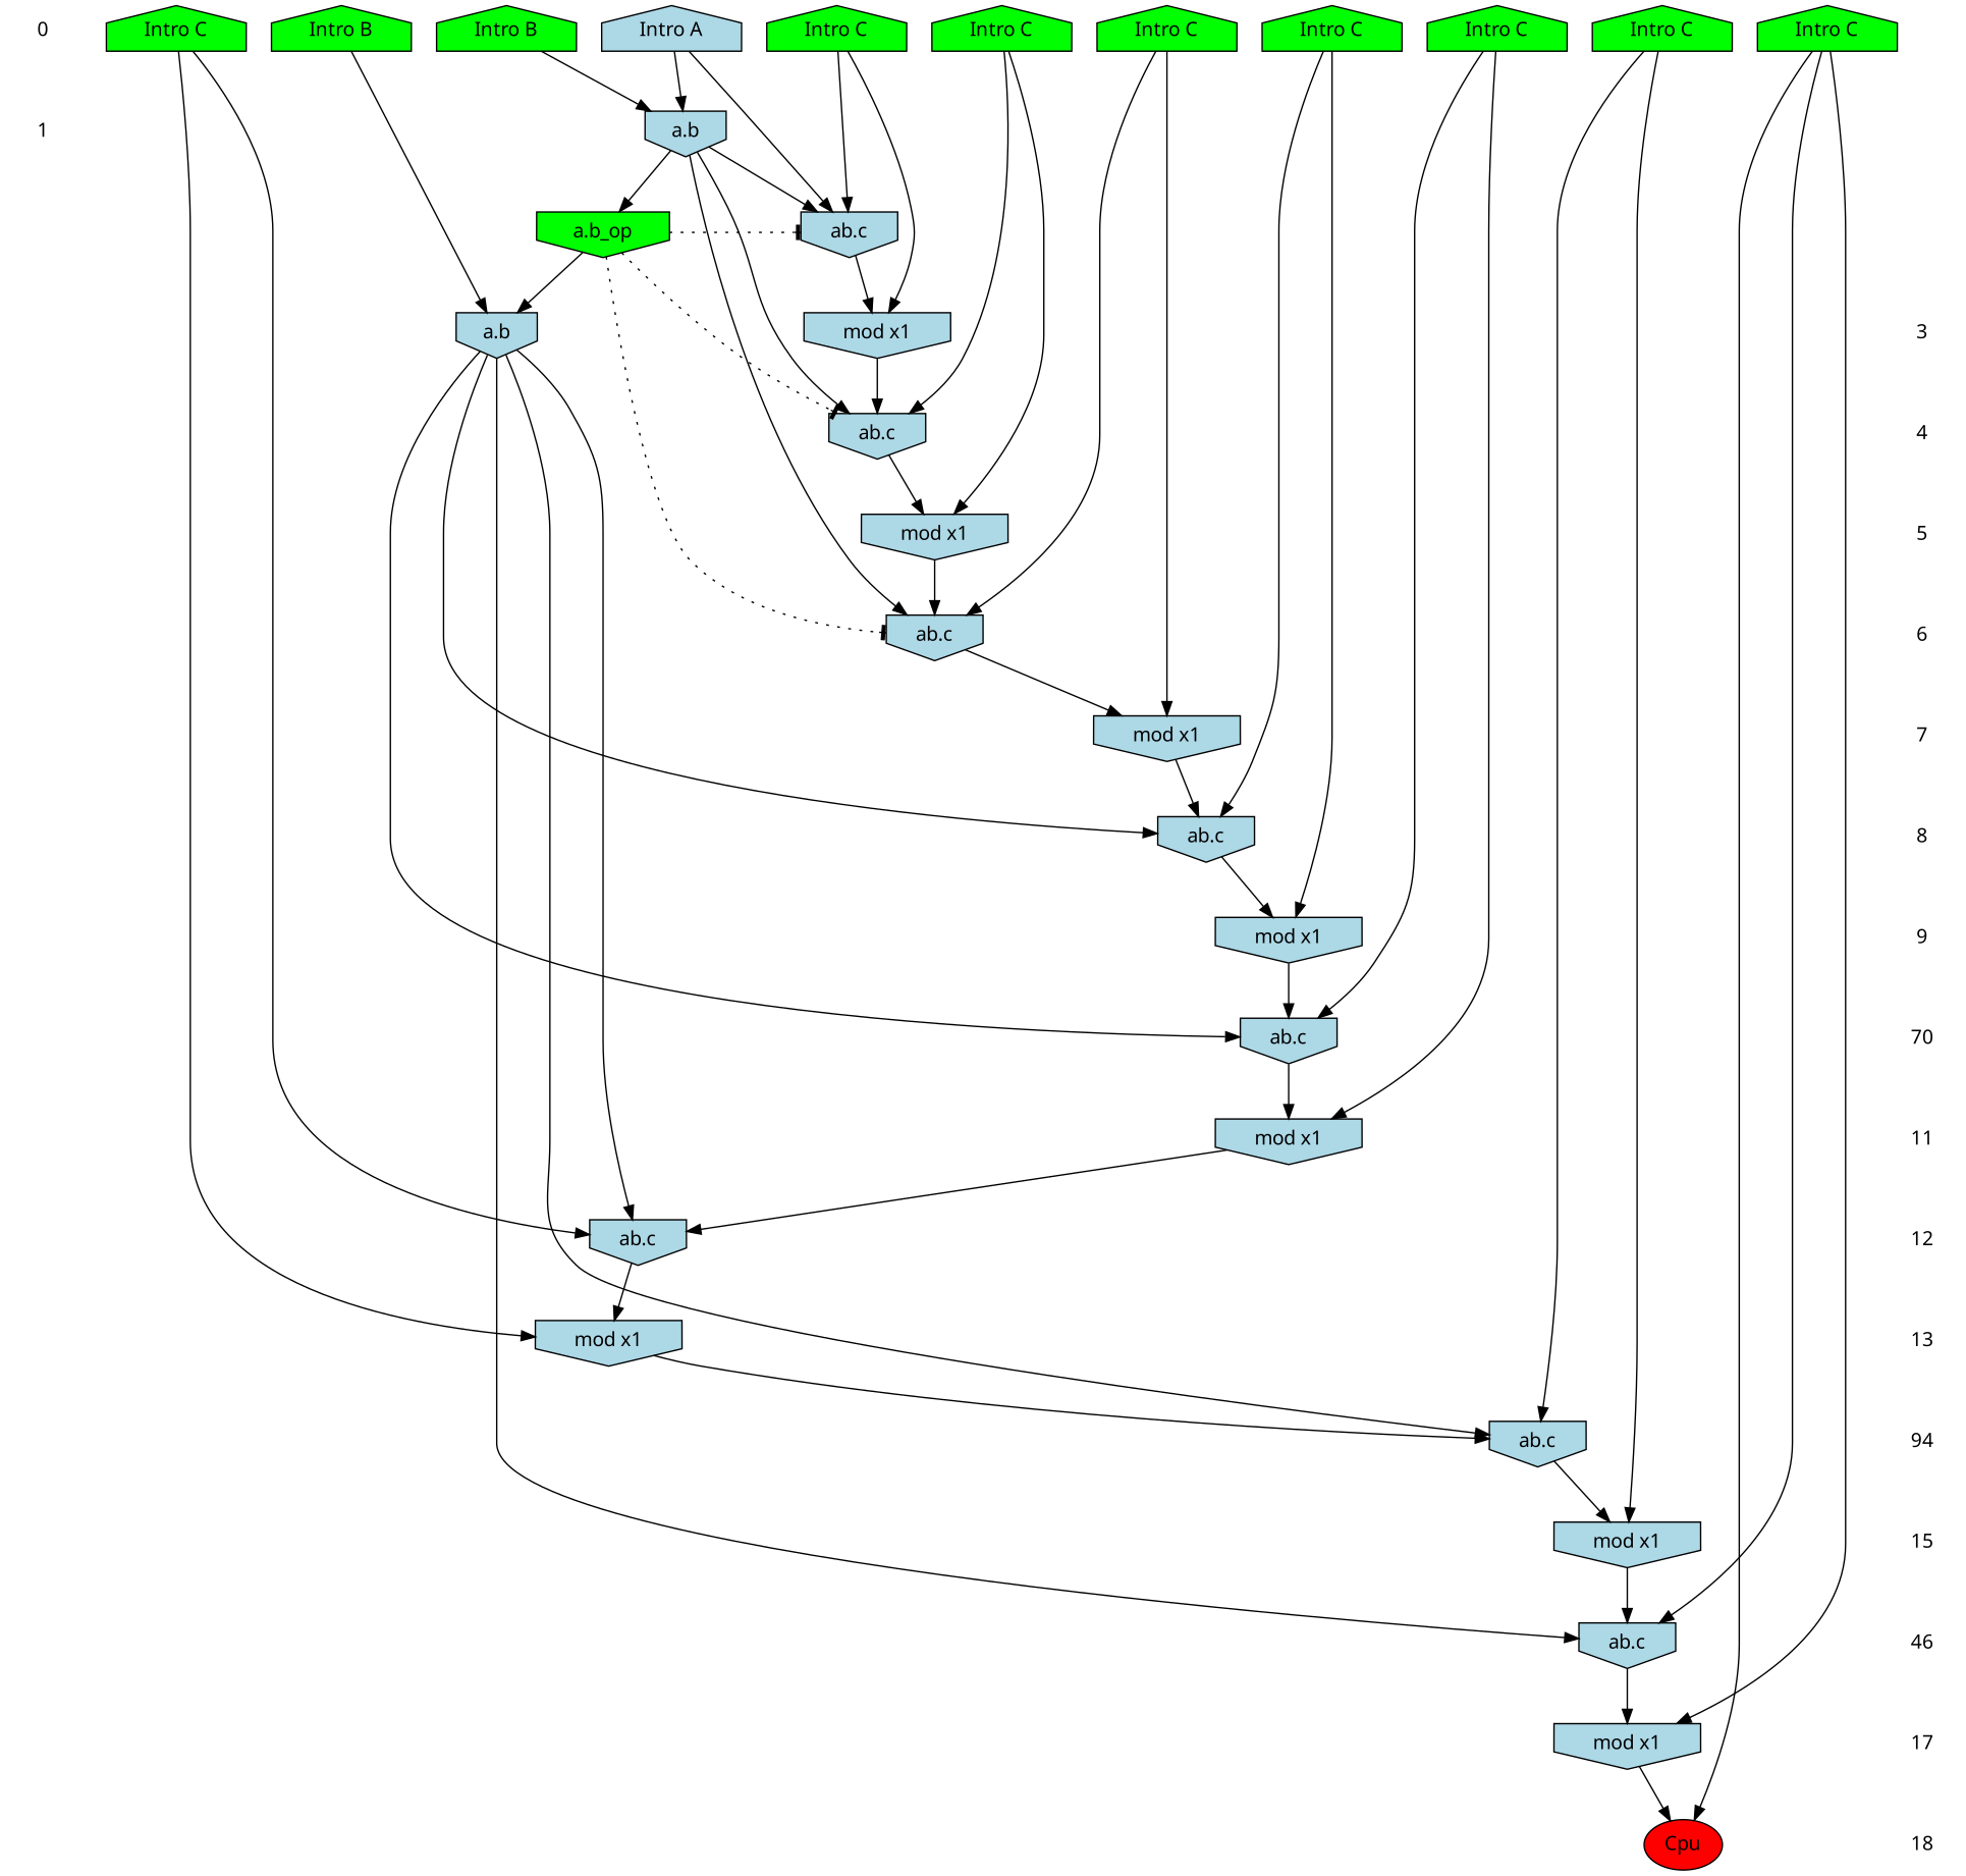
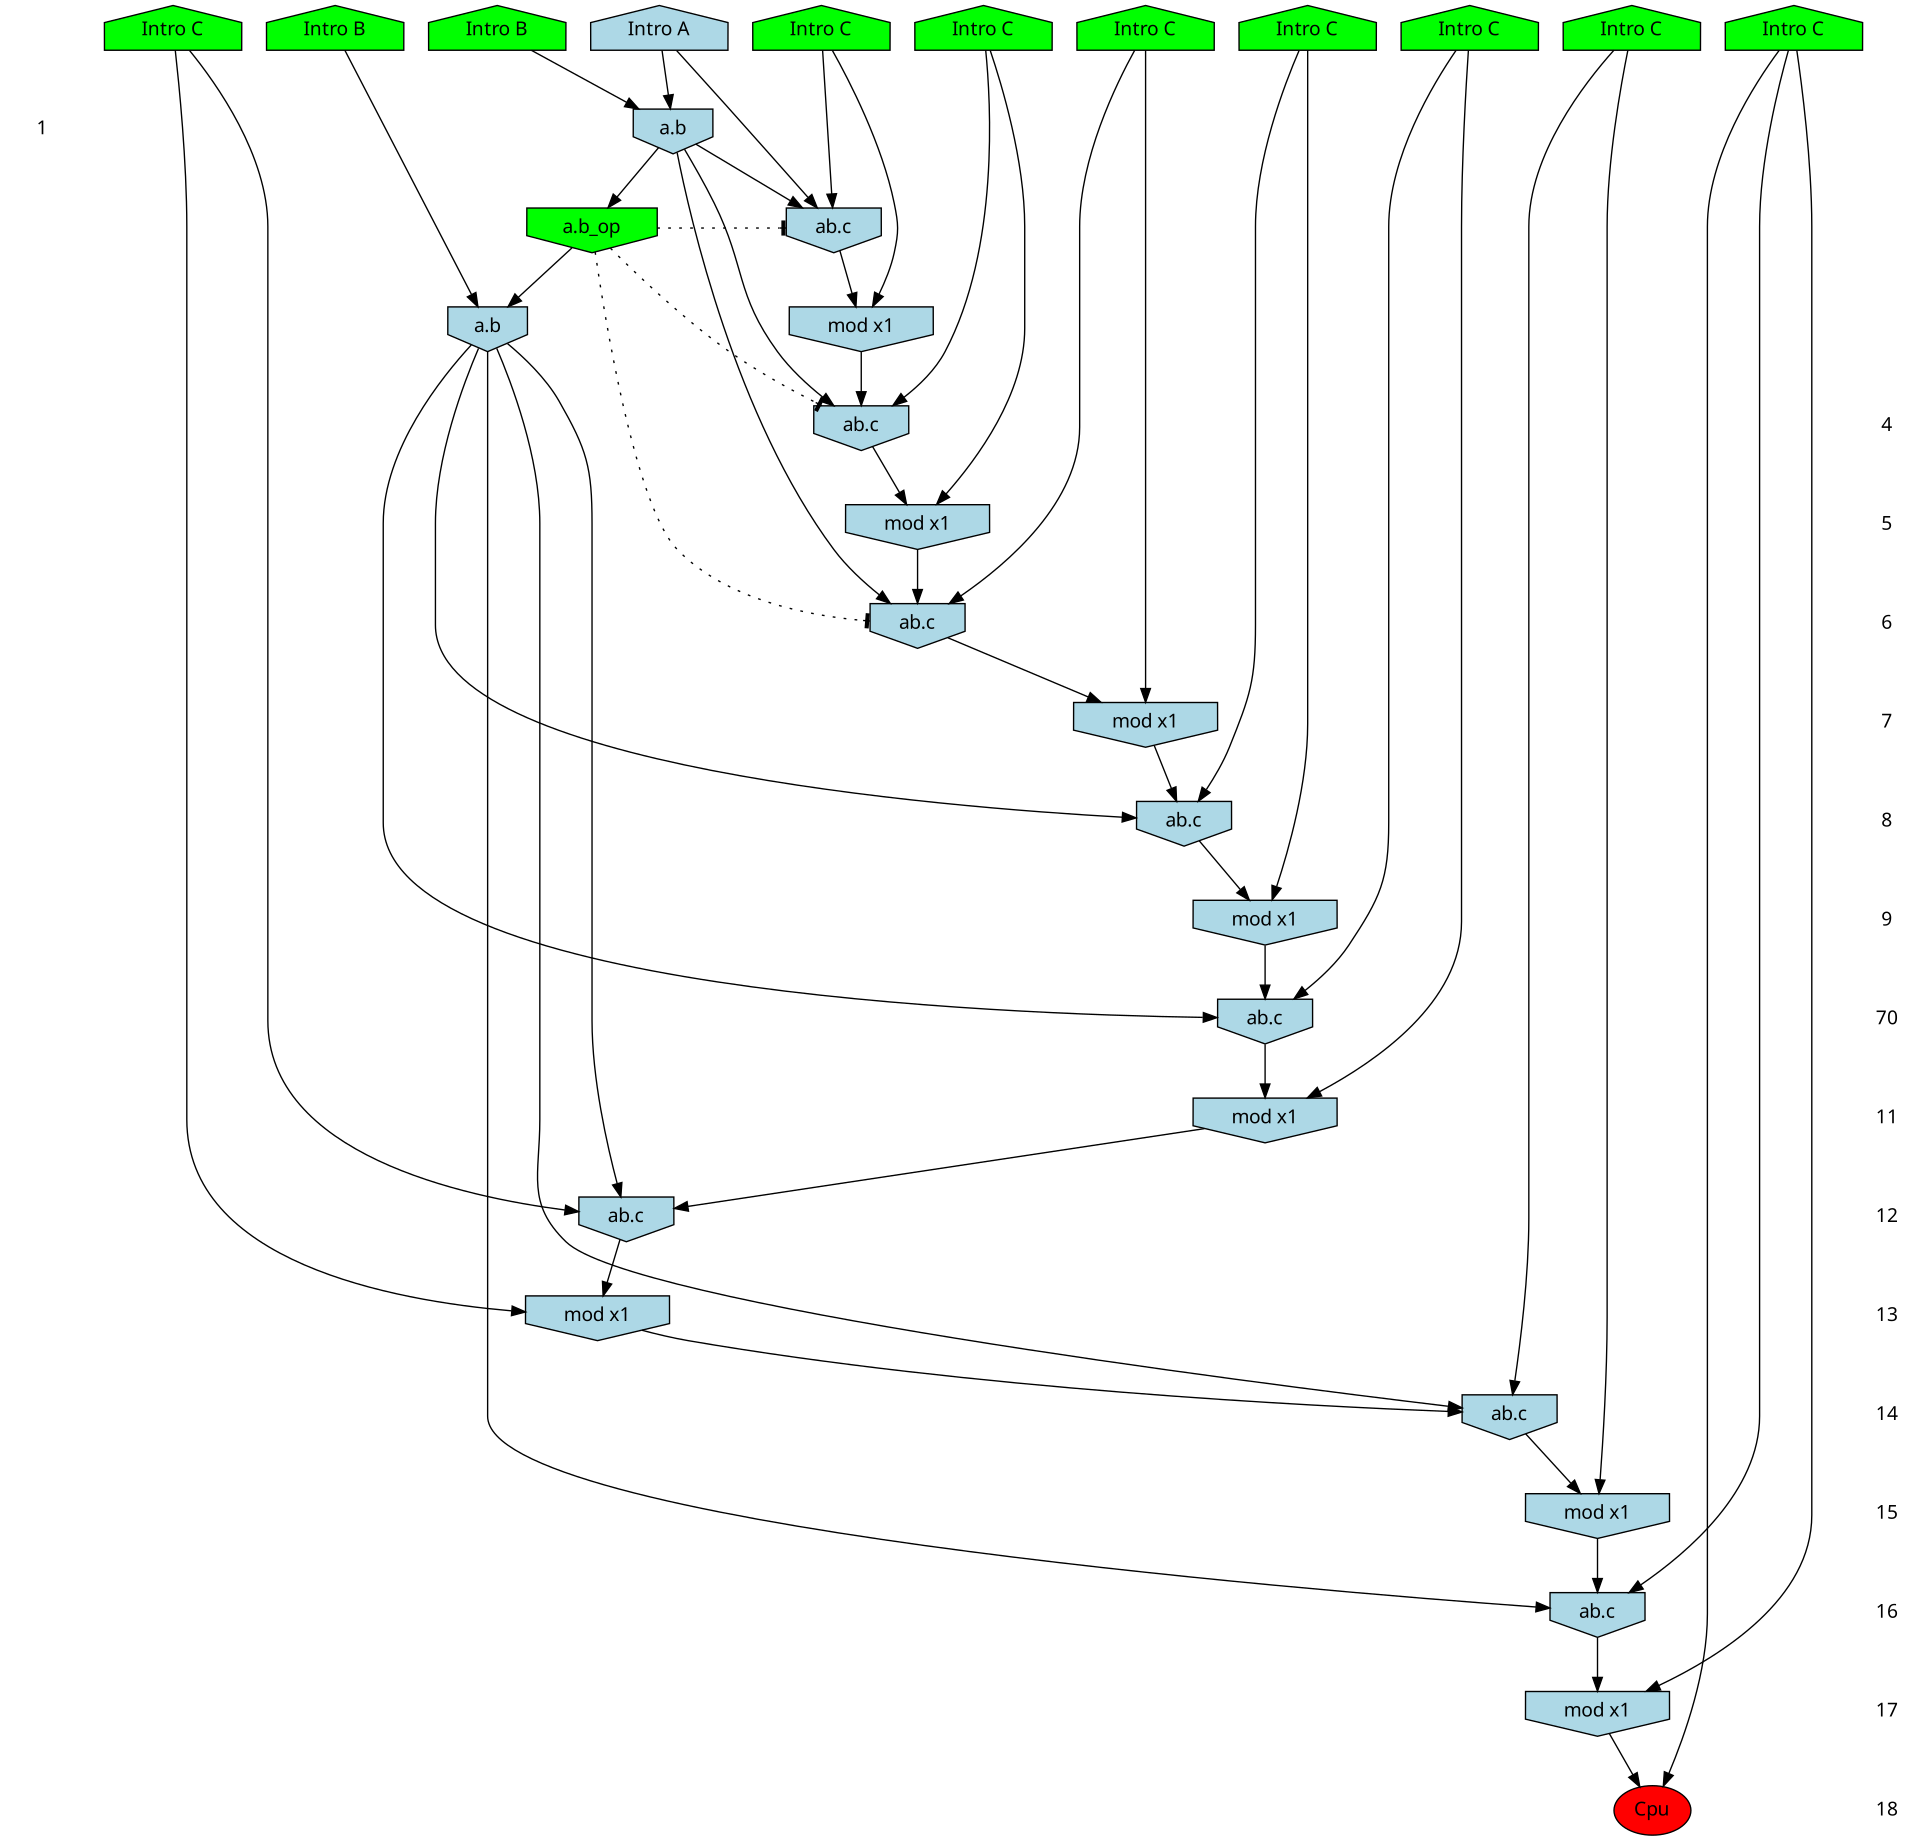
  digraph {
    fontname="Noto Sans"
    ranksep=.5
    node [fontname="Noto Sans" shape=invhouse fillcolor=lightblue style=filled]
    edge [fontname="Noto Sans"]
-   0 [shape=plaintext fillcolor="" style=""]
    n2 [label="Intro A" shape=house]
    n3 [fillcolor=green label="Intro B" shape=house]
    n4 [fillcolor=green label="Intro B" shape=house]
    n5 [fillcolor=green label="Intro C" shape=house]
    n6 [fillcolor=green label="Intro C" shape=house]
    n7 [fillcolor=green label="Intro C" shape=house]
    n8 [fillcolor=green label="Intro C" shape=house]
    n9 [fillcolor=green label="Intro C" shape=house]
    n10 [fillcolor=green label="Intro C" shape=house]
    n11 [fillcolor=green label="Intro C" shape=house]
    n12 [fillcolor=green label="Intro C" shape=house]
    1 [shape=plaintext fillcolor="" style=""]
    n14 [label="a.b"]
    n15 [label="ab.c"]
    n16 [fillcolor=green label="a.b_op"]
-   3 [shape=plaintext fillcolor="" style=""]
    n18 [label="mod x1"]
    n19 [label="a.b"]
    4 [shape=plaintext fillcolor="" style=""]
    n21 [label="ab.c"]
    5 [shape=plaintext fillcolor="" style=""]
    n23 [label="mod x1"]
    6 [shape=plaintext fillcolor="" style=""]
    n25 [label="ab.c"]
    7 [shape=plaintext fillcolor="" style=""]
    n27 [label="mod x1"]
    8 [shape=plaintext fillcolor="" style=""]
    n29 [label="ab.c"]
    9 [shape=plaintext fillcolor="" style=""]
    n31 [label="mod x1"]
    n32 [label=70 shape=plaintext fillcolor="" style=""]
    n33 [label="ab.c"]
    11 [shape=plaintext fillcolor="" style=""]
    n35 [label="mod x1"]
    12 [shape=plaintext fillcolor="" style=""]
    n37 [label="ab.c"]
    13 [shape=plaintext fillcolor="" style=""]
    n39 [label="mod x1"]
-   14 [shape=plaintext label=94 fillcolor="" style=""]
+   14 [shape=plaintext fillcolor="" style=""]
    n41 [label="ab.c"]
    15 [shape=plaintext fillcolor="" style=""]
    n43 [label="mod x1"]
-   16 [shape=plaintext label=46 fillcolor="" style=""]
+   16 [shape=plaintext fillcolor="" style=""]
    n45 [label="ab.c"]
    17 [shape=plaintext fillcolor="" style=""]
    n47 [label="mod x1"]
    18 [shape=plaintext fillcolor="" style=""]
    n49 [fillcolor=red label=Cpu shape=""]
    subgraph sub_1 {
      rank=same
-     0
      n2
      n3
      n4
      n5
      n6
      n7
      n8
      n9
      n10
      n11
      n12
    }
    subgraph sub_2 {
      rank=same
      1
      n14
    }
    subgraph sub_3 {
      rank=same
      n15
      n16
    }
    subgraph sub_4 {
      rank=same
-     3
      n18
      n19
    }
    subgraph sub_5 {
      rank=same
      4
      n21
    }
    subgraph sub_6 {
      rank=same
      5
      n23
    }
    subgraph sub_7 {
      rank=same
      6
      n25
    }
    subgraph sub_8 {
      rank=same
      7
      n27
    }
    subgraph sub_9 {
      rank=same
      8
      n29
    }
    subgraph sub_10 {
      rank=same
      9
      n31
    }
    subgraph sub_11 {
      rank=same
      n32
      n33
    }
    subgraph sub_12 {
      rank=same
      11
      n35
    }
    subgraph sub_13 {
      rank=same
      12
      n37
    }
    subgraph sub_14 {
      rank=same
      13
      n39
    }
    subgraph sub_15 {
      rank=same
      14
      n41
    }
    subgraph sub_16 {
      rank=same
      15
      n43
    }
    subgraph sub_17 {
      rank=same
      16
      n45
    }
    subgraph sub_18 {
      rank=same
      17
      n47
    }
    subgraph sub_19 {
      rank=same
      18
      n49
    }
-   0 -> 1 [style=invis]
    n2 -> n14
    n2 -> n15
    n3 -> n19
    n4 -> n14
    n5 -> n25
    n5 -> n27
    n6 -> n41
    n6 -> n43
    n7 -> n29
    n7 -> n31
    n8 -> n15
    n8 -> n18
    n9 -> n37
    n9 -> n39
    n10 -> n21
    n10 -> n23
    n11 -> n45
    n11 -> n47
    n11 -> n49
    n12 -> n33
    n12 -> n35
    n14 -> n15
    n14 -> n16
    n14 -> n21
    n14 -> n25
    n15 -> n18
    n16 -> n15 [arrowhead=tee style=dotted]
    n16 -> n19
    n16 -> n21 [arrowhead=tee style=dotted]
    n16 -> n25 [arrowhead=tee style=dotted]
-   3 -> 4 [style=invis]
    n18 -> n21
    n19 -> n29
    n19 -> n33
    n19 -> n37
    n19 -> n41
    n19 -> n45
    4 -> 5 [style=invis]
    n21 -> n23
    5 -> 6 [style=invis]
    n23 -> n25
    6 -> 7 [style=invis]
    n25 -> n27
    7 -> 8 [style=invis]
    n27 -> n29
    8 -> 9 [style=invis]
    n29 -> n31
    9 -> n32 [style=invis]
    n31 -> n33
    n32 -> 11 [style=invis]
    n33 -> n35
    11 -> 12 [style=invis]
    n35 -> n37
    12 -> 13 [style=invis]
    n37 -> n39
    13 -> 14 [style=invis]
    n39 -> n41
    14 -> 15 [style=invis]
    n41 -> n43
    15 -> 16 [style=invis]
    n43 -> n45
    16 -> 17 [style=invis]
    n45 -> n47
    17 -> 18 [style=invis]
    n47 -> n49
  }
